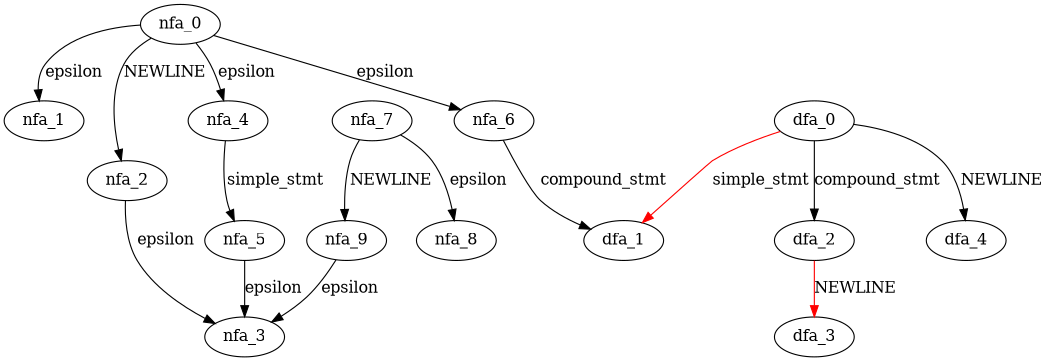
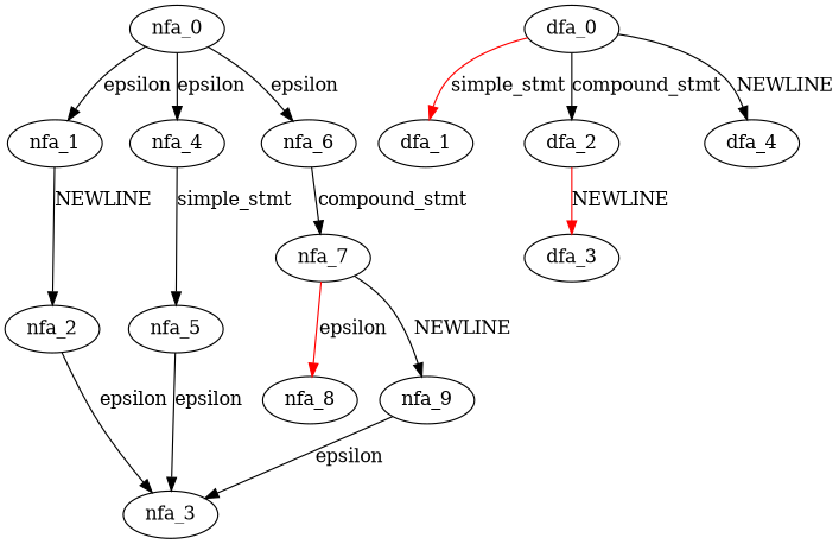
  digraph {
    nfa_0
    nfa_1
    nfa_4
    nfa_6
    nfa_2
    nfa_3
    nfa_5
    nfa_7
    nfa_8
    nfa_9
    dfa_0
    dfa_1
    dfa_2
    dfa_4
    dfa_3
    subgraph sub_1 {
      nfa_0
      nfa_1
      nfa_4
      nfa_6
      nfa_2
      nfa_3
      nfa_5
      nfa_7
      nfa_8
      nfa_9
    }
    subgraph sub_2 {
      dfa_0
      dfa_1
      dfa_2
      dfa_4
      dfa_3
    }
    nfa_0 -> nfa_1 [label=epsilon]
    nfa_0 -> nfa_4 [label=epsilon]
    nfa_0 -> nfa_6 [label=epsilon]
-   nfa_0 -> nfa_2 [label=NEWLINE]
+   nfa_1 -> nfa_2 [label=NEWLINE]
    nfa_4 -> nfa_5 [label=simple_stmt]
-   nfa_6 -> dfa_1 [label=compound_stmt]
+   nfa_6 -> nfa_7 [label=compound_stmt]
    nfa_2 -> nfa_3 [label=epsilon]
    nfa_5 -> nfa_3 [label=epsilon]
-   nfa_7 -> nfa_8 [label=epsilon]
+   nfa_7 -> nfa_8 [label=epsilon color=red]
    nfa_7 -> nfa_9 [label=NEWLINE]
    nfa_9 -> nfa_3 [label=epsilon]
    dfa_0 -> dfa_1 [color=red label=simple_stmt]
    dfa_0 -> dfa_2 [label=compound_stmt]
    dfa_0 -> dfa_4 [color=black label=NEWLINE]
    dfa_2 -> dfa_3 [color=red label=NEWLINE]
  }
